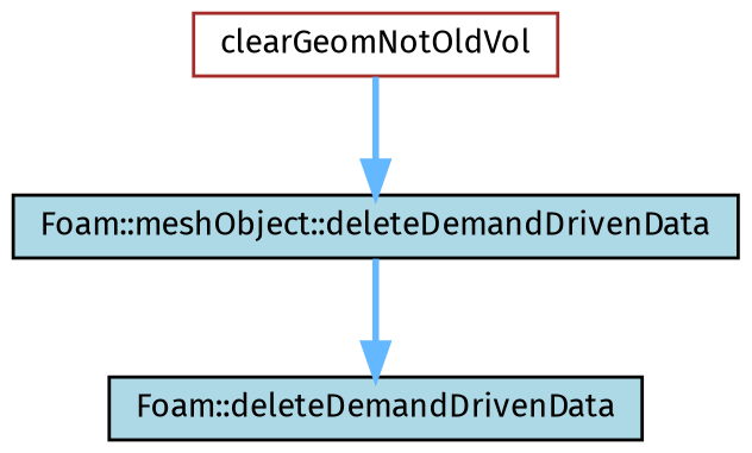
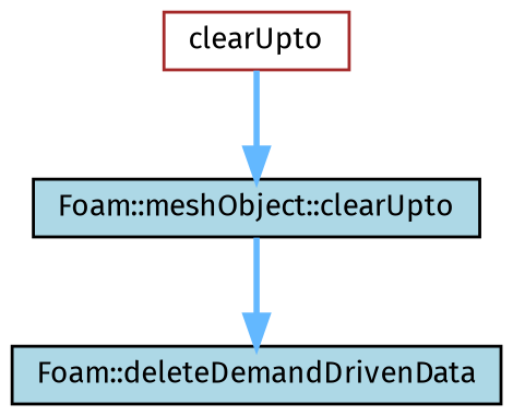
  digraph {
    fontname="Fira Sans"
    rankdir=TB
    node [color=black fillcolor=lightblue fontname="Fira Sans" fontsize=10 shape=box style=filled]
    edge [color=steelblue1 fontname="Fira Sans" fontsize=10 labelfontname=Helvetica labelfontsize=10 style=bold]
-   n1 [color=brown fillcolor=white fontcolor=black height=0.2 label=clearGeomNotOldVol width=0.4]
-   n2 [height=0.2 label="Foam::meshObject::deleteDemandDrivenData" width=0.4]
+   n1 [color=brown fillcolor=white fontcolor=black height=0.2 label=clearUpto width=0.4]
+   n2 [height=0.2 label="Foam::meshObject::clearUpto" width=0.4]
    n3 [height=0.2 label="Foam::deleteDemandDrivenData" width=0.4]
    n1 -> n2
    n2 -> n3
  }
